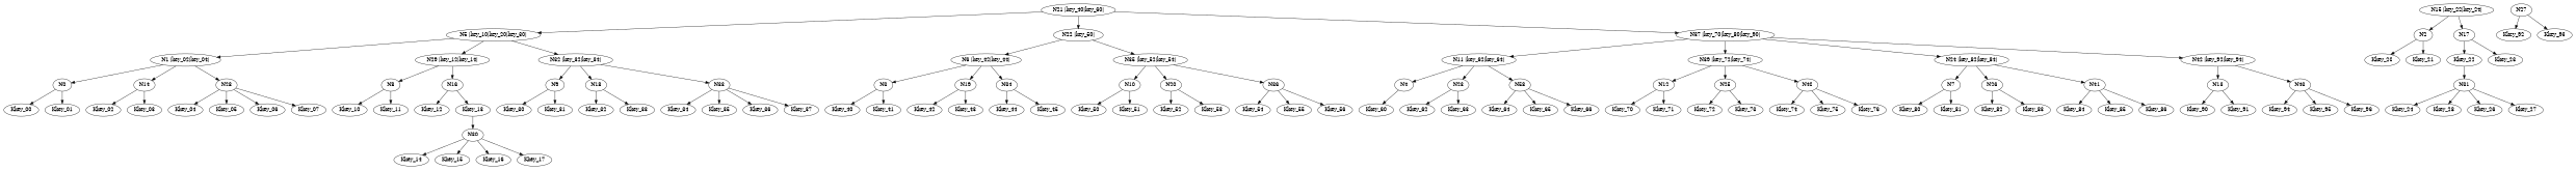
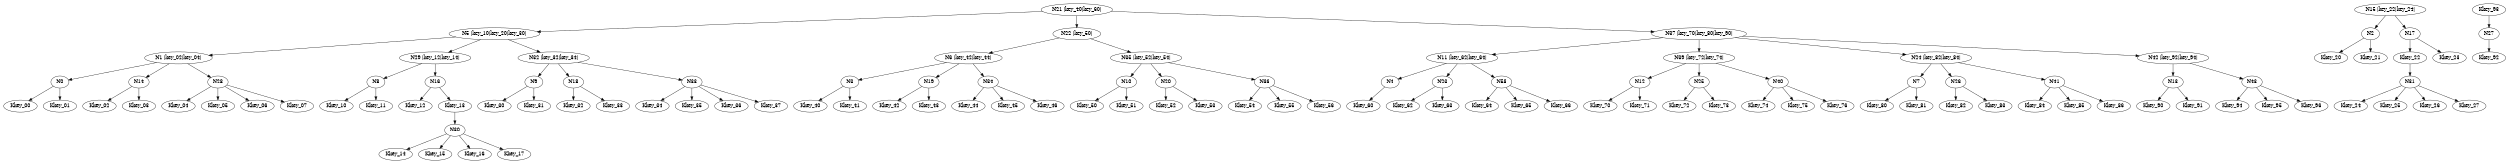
  digraph {
    n1 [label="N21 |key_40|key_60|"]
    n2 [label="N5 |key_10|key_20|key_30|"]
    n3 [label="N22 |key_50|"]
    n4 [label="N37 |key_70|key_80|key_90|"]
    n5 [label="N1 |key_02|key_04|"]
    n6 [label="N29 |key_12|key_14|"]
    n7 [label="N32 |key_32|key_34|"]
    n8 [label="N6 |key_42|key_44|"]
    n9 [label="N35 |key_52|key_54|"]
    n10 [label="N11 |key_62|key_64|"]
    n11 [label="N39 |key_72|key_74|"]
    n12 [label="N24 |key_82|key_84|"]
    n13 [label="N42 |key_92|key_94|"]
    N0
    N14
    N28
    N8
    N16
    n19 [label="N15 |key_22|key_24|"]
    N2
    N17
    N9
    N18
    N33
    Kkey_00
    Kkey_01
    Kkey_02
    Kkey_03
    Kkey_04
    Kkey_05
    Kkey_06
    Kkey_07
    Kkey_10
    Kkey_11
    Kkey_12
    Kkey_13
    N30
    Kkey_14
    Kkey_15
    Kkey_16
    Kkey_17
    Kkey_20
    Kkey_21
    Kkey_22
    Kkey_23
    N31
    Kkey_24
-   Kkey_25 [label=Kkey_28]
+   Kkey_25
    Kkey_26
    Kkey_27
    Kkey_30
    Kkey_31
    Kkey_32
    Kkey_33
    Kkey_34
    Kkey_35
    Kkey_36
    Kkey_37
    N3
    N19
    N34
    N10
    N20
    N36
    Kkey_40
    Kkey_41
    Kkey_42
    Kkey_43
    Kkey_44
    Kkey_45
+   Kkey_46
    Kkey_50
    Kkey_51
    Kkey_52
    Kkey_53
    Kkey_54
    Kkey_55
    Kkey_56
    N4
    N23
    n81 [label=N58]
    N12
    N25
    N40
    N7
    N26
    N41
    N13
    N43
    Kkey_60
    Kkey_62
    Kkey_63
    Kkey_64
    Kkey_65
    Kkey_66
    Kkey_70
    Kkey_71
    Kkey_72
    Kkey_73
    Kkey_74
    Kkey_75
    Kkey_76
    Kkey_80
    Kkey_81
    Kkey_82
    Kkey_83
    Kkey_84
    Kkey_85
    Kkey_86
    Kkey_90
    Kkey_91
    N27
    Kkey_92
    Kkey_93
    Kkey_94
    Kkey_95
    Kkey_96
    n1 -> n2
    n1 -> n3
    n1 -> n4
    n2 -> n5
    n2 -> n6
    n2 -> n7
    n3 -> n8
    n3 -> n9
    n4 -> n10
    n4 -> n11
    n4 -> n12
    n4 -> n13
    n5 -> N0
    n5 -> N14
    n5 -> N28
    n6 -> N8
    n6 -> N16
    n7 -> N9
    n7 -> N18
    n7 -> N33
    n8 -> N3
    n8 -> N19
    n8 -> N34
    n9 -> N10
    n9 -> N20
    n9 -> N36
    n10 -> N4
    n10 -> N23
    n10 -> n81
    n11 -> N12
    n11 -> N25
    n11 -> N40
    n12 -> N7
    n12 -> N26
    n12 -> N41
    n13 -> N13
    n13 -> N43
    N0 -> Kkey_00
    N0 -> Kkey_01
    N14 -> Kkey_02
    N14 -> Kkey_03
    N28 -> Kkey_04
    N28 -> Kkey_05
    N28 -> Kkey_06
    N28 -> Kkey_07
    N8 -> Kkey_10
    N8 -> Kkey_11
    N16 -> Kkey_12
    N16 -> Kkey_13
    n19 -> N2
    n19 -> N17
    N2 -> Kkey_20
    N2 -> Kkey_21
    N17 -> Kkey_22
    N17 -> Kkey_23
    N9 -> Kkey_30
    N9 -> Kkey_31
    N18 -> Kkey_32
    N18 -> Kkey_33
    N33 -> Kkey_34
    N33 -> Kkey_35
    N33 -> Kkey_36
    N33 -> Kkey_37
    Kkey_13 -> N30
    N30 -> Kkey_14
    N30 -> Kkey_15
    N30 -> Kkey_16
    N30 -> Kkey_17
    Kkey_22 -> N31
    N31 -> Kkey_24
    N31 -> Kkey_25
    N31 -> Kkey_26
    N31 -> Kkey_27
    N3 -> Kkey_40
    N3 -> Kkey_41
    N19 -> Kkey_42
    N19 -> Kkey_43
    N34 -> Kkey_44
    N34 -> Kkey_45
+   N34 -> Kkey_46
    N10 -> Kkey_50
    N10 -> Kkey_51
    N20 -> Kkey_52
    N20 -> Kkey_53
    N36 -> Kkey_54
    N36 -> Kkey_55
    N36 -> Kkey_56
    N4 -> Kkey_60
    N23 -> Kkey_62
    N23 -> Kkey_63
    n81 -> Kkey_64
    n81 -> Kkey_65
    n81 -> Kkey_66
    N12 -> Kkey_70
    N12 -> Kkey_71
    N25 -> Kkey_72
    N25 -> Kkey_73
    N40 -> Kkey_74
    N40 -> Kkey_75
    N40 -> Kkey_76
    N7 -> Kkey_80
    N7 -> Kkey_81
    N26 -> Kkey_82
    N26 -> Kkey_83
    N41 -> Kkey_84
    N41 -> Kkey_85
    N41 -> Kkey_86
    N13 -> Kkey_90
    N13 -> Kkey_91
    N43 -> Kkey_94
    N43 -> Kkey_95
    N43 -> Kkey_96
    N27 -> Kkey_92
-   N27 -> Kkey_93
+   Kkey_93 -> N27
  }
